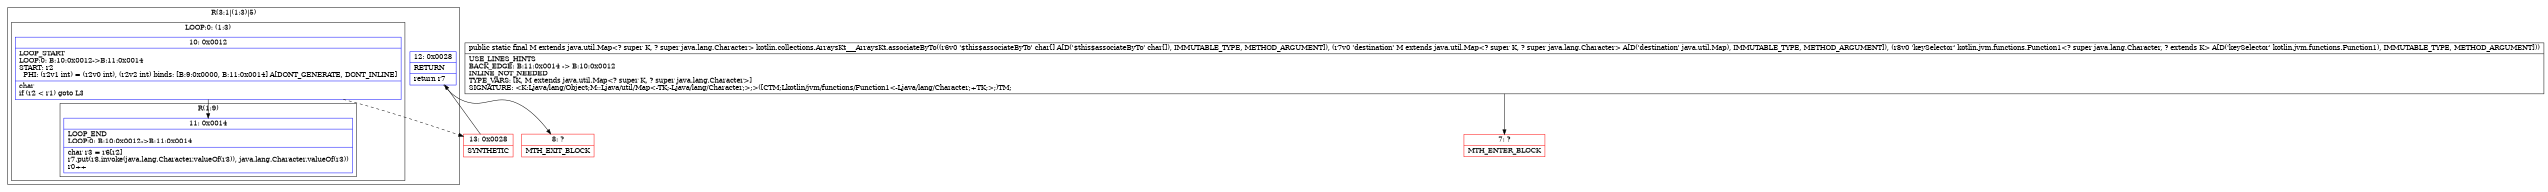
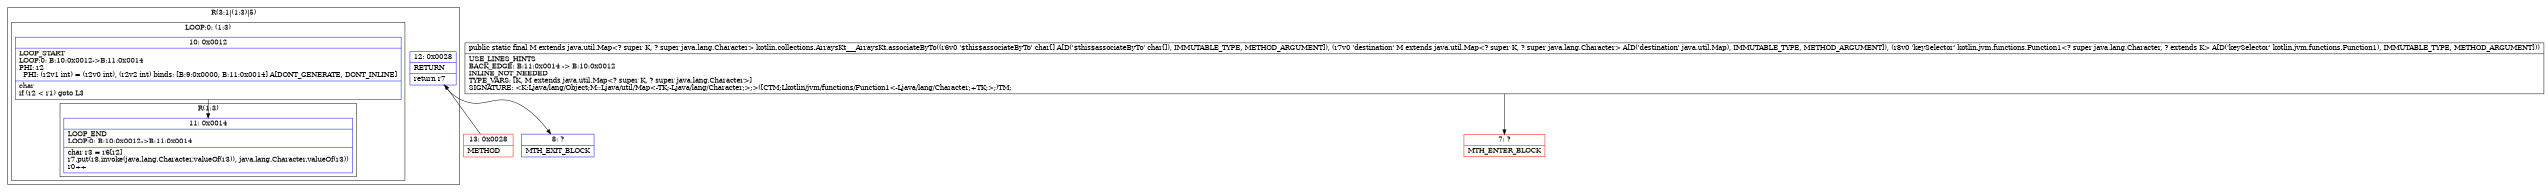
  digraph {
    node [color=blue shape=record]
    n1 [label="{11\:\ 0x0014|LOOP_END\lLOOP:0: B:10:0x0012\-\>B:11:0x0014\l|char r3 = r6[r2]\lr7.put(r8.invoke(java.lang.Character.valueOf(r3)), java.lang.Character.valueOf(r3))\lr0++\l}"]
-   n2 [label="{10\:\ 0x0012|LOOP_START\lLOOP:0: B:10:0x0012\-\>B:11:0x0014\lSTART: r2 \l  PHI: (r2v1 int) = (r2v0 int), (r2v2 int) binds: [B:9:0x0000, B:11:0x0014] A[DONT_GENERATE, DONT_INLINE]\l|char \lif (r2 \< r1) goto L3\l}"]
+   n2 [label="{10\:\ 0x0012|LOOP_START\lLOOP:0: B:10:0x0012\-\>B:11:0x0014\lPHI: r2 \l  PHI: (r2v1 int) = (r2v0 int), (r2v2 int) binds: [B:9:0x0000, B:11:0x0014] A[DONT_GENERATE, DONT_INLINE]\l|char \lif (r2 \< r1) goto L3\l}"]
    n3 [label="{12\:\ 0x0028|RETURN\l|return r7\l}"]
-   n4 [color=red label="{13\:\ 0x0028|SYNTHETIC\l}"]
-   n5 [color=red label="{8\:\ ?|MTH_EXIT_BLOCK\l}"]
+   n4 [color=red label="{13\:\ 0x0028|METHOD\l}"]
+   n5 [label="{8\:\ ?|MTH_EXIT_BLOCK\l}"]
    n6 [color=red label="{7\:\ ?|MTH_ENTER_BLOCK\l}"]
    n7 [label="{public static final M extends java.util.Map\<? super K, ? super java.lang.Character\> kotlin.collections.ArraysKt___ArraysKt.associateByTo((r6v0 '$this$associateByTo' char[] A[D('$this$associateByTo' char[]), IMMUTABLE_TYPE, METHOD_ARGUMENT]), (r7v0 'destination' M extends java.util.Map\<? super K, ? super java.lang.Character\> A[D('destination' java.util.Map), IMMUTABLE_TYPE, METHOD_ARGUMENT]), (r8v0 'keySelector' kotlin.jvm.functions.Function1\<? super java.lang.Character, ? extends K\> A[D('keySelector' kotlin.jvm.functions.Function1), IMMUTABLE_TYPE, METHOD_ARGUMENT]))  | USE_LINES_HINTS\lBACK_EDGE: B:11:0x0014 \-\> B:10:0x0012\lINLINE_NOT_NEEDED\lTYPE_VARS: [K, M extends java.util.Map\<? super K, ? super java.lang.Character\>]\lSIGNATURE: \<K:Ljava\/lang\/Object;M::Ljava\/util\/Map\<\-TK;\-Ljava\/lang\/Character;\>;\>([CTM;Lkotlin\/jvm\/functions\/Function1\<\-Ljava\/lang\/Character;+TK;\>;)TM;\l}" color=""]
    subgraph cluster_1 {
      label="R(3:1|(1:3)|5)"
      n3
      subgraph cluster_2 {
        label="LOOP:0: (1:3)"
        n2
        subgraph cluster_3 {
-         label="R(1:9)"
+         label="R(1:3)"
          n1
        }
      }
    }
    n2 -> n1
-   n2 -> n4 [style=dashed]
    n3 -> n5
    n4 -> n3
    n7 -> n6
  }
